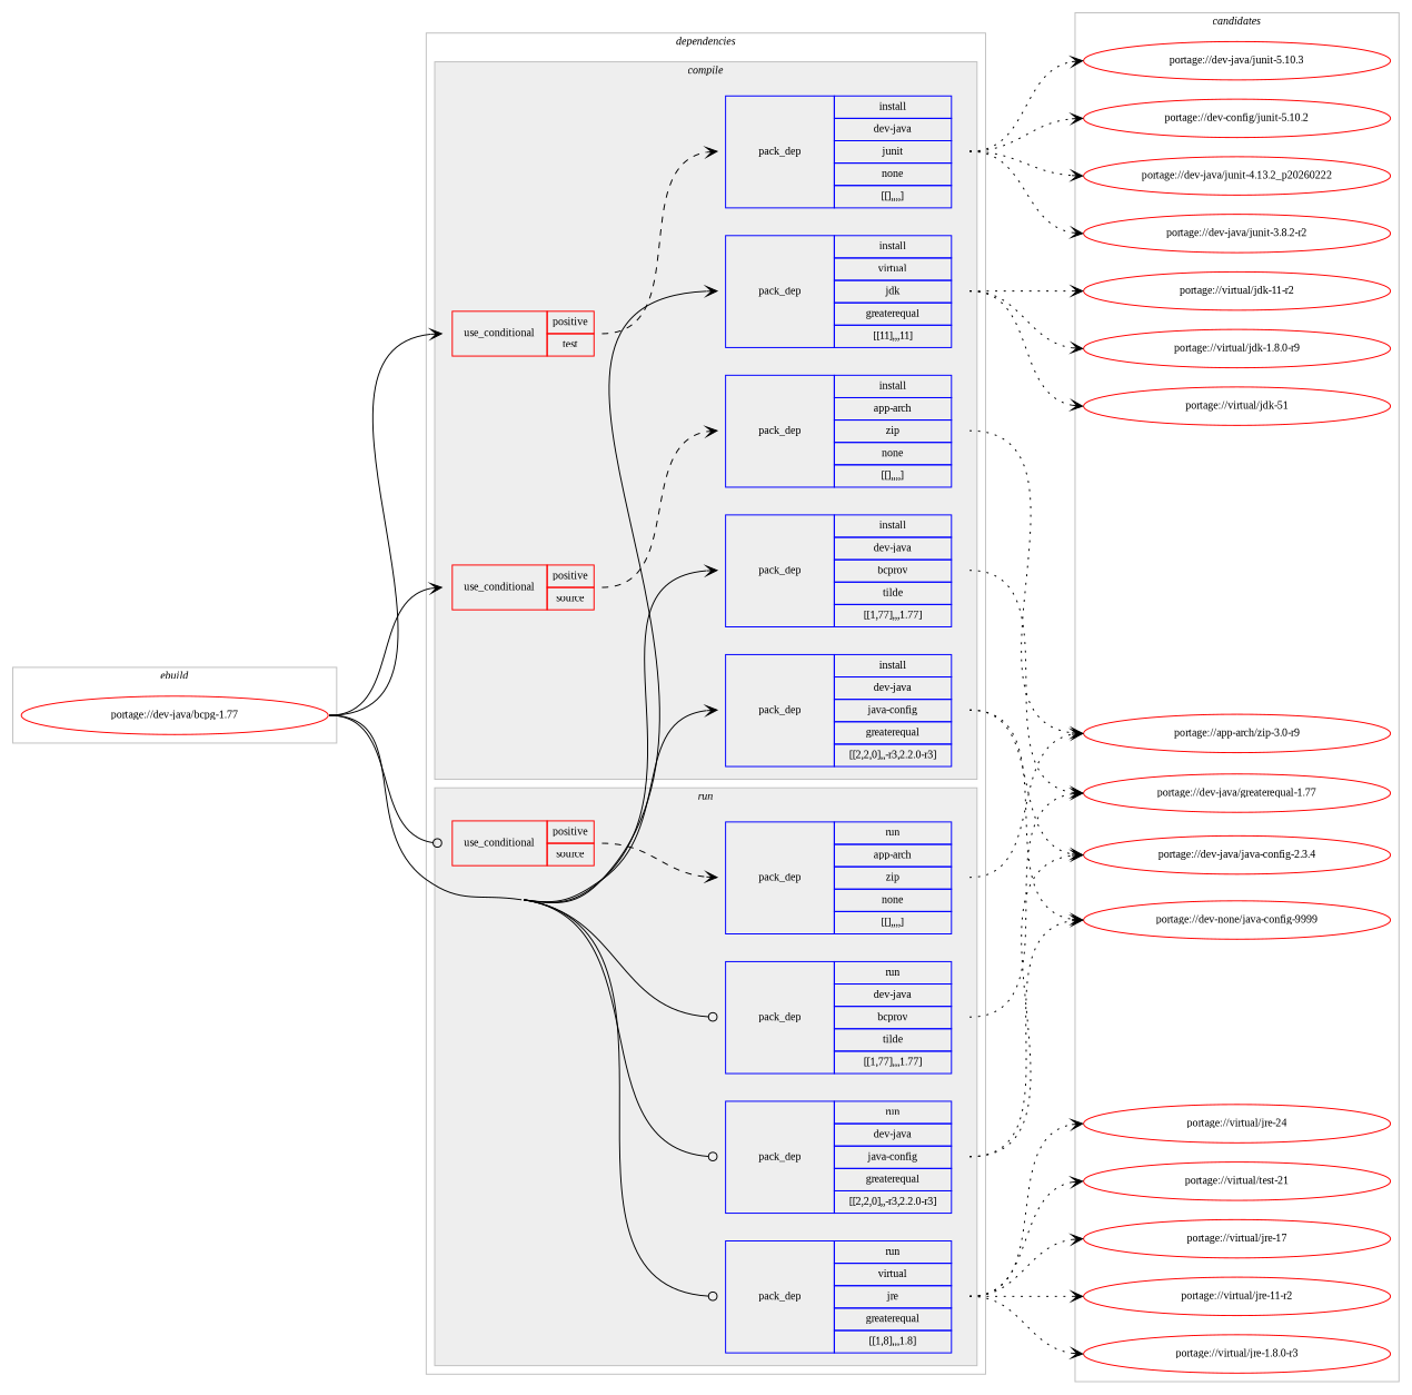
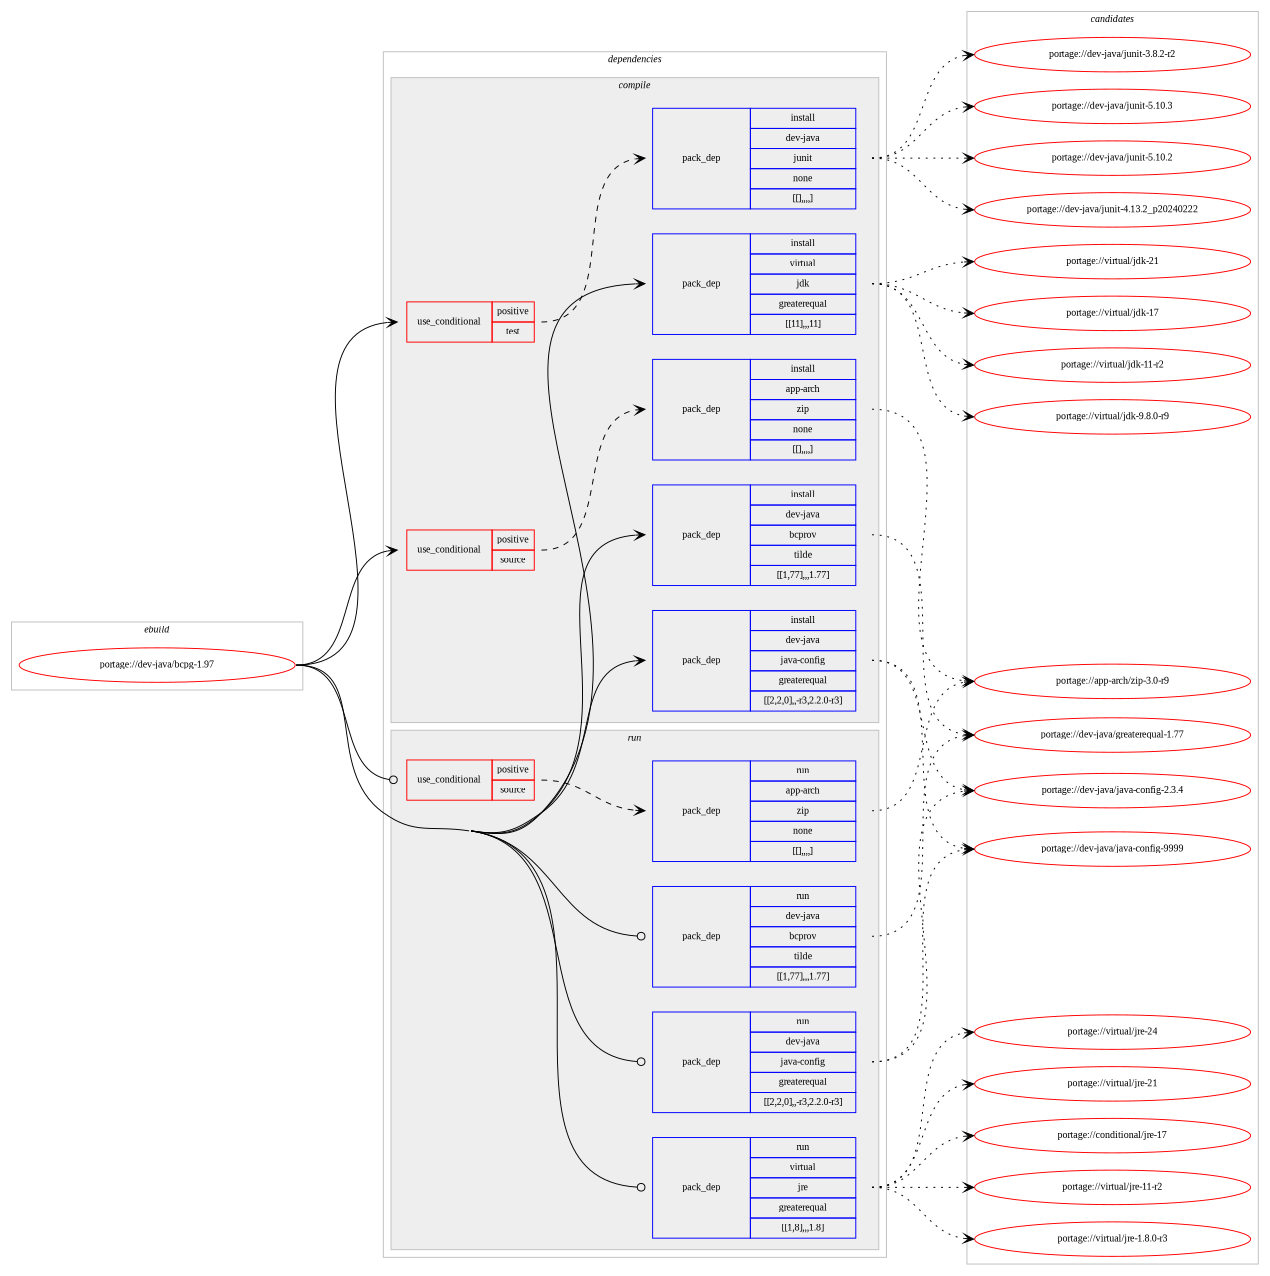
  digraph {
    compound=true
    concentrate=true
    fontname="Liberation Serif"
    fontsize=10
    newrank=true
    rankdir=LR
    ranksep=1.5
    node [color=red fontname="Liberation Serif" fontsize=10]
    edge [arrowhead=vee fontname="Liberation Serif" headport=w style=dotted tailport=e weight=100]
-   n1 [label="portage://dev-java/bcpg-1.77" width=4]
+   n1 [label="portage://dev-java/bcpg-1.97" width=4]
    n2 [color=blue label=<<TABLE BORDER="0" CELLBORDER="1" CELLSPACING="0" CELLPADDING="4" WIDTH="220"><TR><TD ROWSPAN="6" CELLPADDING="30">pack_dep</TD></TR><TR><TD WIDTH="110">install</TD></TR><TR><TD>app-arch</TD></TR><TR><TD>zip</TD></TR><TR><TD>none</TD></TR><TR><TD>[[],,,,]</TD></TR></TABLE>> shape=none]
    n3 [label=<<TABLE BORDER="0" CELLBORDER="1" CELLSPACING="0" CELLPADDING="4"><TR><TD ROWSPAN="3" CELLPADDING="10">use_conditional</TD></TR><TR><TD>positive</TD></TR><TR><TD>source</TD></TR></TABLE>> shape=none]
    n4 [color=blue label=<<TABLE BORDER="0" CELLBORDER="1" CELLSPACING="0" CELLPADDING="4" WIDTH="220"><TR><TD ROWSPAN="6" CELLPADDING="30">pack_dep</TD></TR><TR><TD WIDTH="110">install</TD></TR><TR><TD>dev-java</TD></TR><TR><TD>junit</TD></TR><TR><TD>none</TD></TR><TR><TD>[[],,,,]</TD></TR></TABLE>> shape=none]
    n5 [label=<<TABLE BORDER="0" CELLBORDER="1" CELLSPACING="0" CELLPADDING="4"><TR><TD ROWSPAN="3" CELLPADDING="10">use_conditional</TD></TR><TR><TD>positive</TD></TR><TR><TD>test</TD></TR></TABLE>> shape=none]
    n6 [color=blue label=<<TABLE BORDER="0" CELLBORDER="1" CELLSPACING="0" CELLPADDING="4" WIDTH="220"><TR><TD ROWSPAN="6" CELLPADDING="30">pack_dep</TD></TR><TR><TD WIDTH="110">install</TD></TR><TR><TD>dev-java</TD></TR><TR><TD>bcprov</TD></TR><TR><TD>tilde</TD></TR><TR><TD>[[1,77],,,1.77]</TD></TR></TABLE>> shape=none]
    n7 [color=blue label=<<TABLE BORDER="0" CELLBORDER="1" CELLSPACING="0" CELLPADDING="4" WIDTH="220"><TR><TD ROWSPAN="6" CELLPADDING="30">pack_dep</TD></TR><TR><TD WIDTH="110">install</TD></TR><TR><TD>dev-java</TD></TR><TR><TD>java-config</TD></TR><TR><TD>greaterequal</TD></TR><TR><TD>[[2,2,0],,-r3,2.2.0-r3]</TD></TR></TABLE>> shape=none]
    n8 [color=blue label=<<TABLE BORDER="0" CELLBORDER="1" CELLSPACING="0" CELLPADDING="4" WIDTH="220"><TR><TD ROWSPAN="6" CELLPADDING="30">pack_dep</TD></TR><TR><TD WIDTH="110">install</TD></TR><TR><TD>virtual</TD></TR><TR><TD>jdk</TD></TR><TR><TD>greaterequal</TD></TR><TR><TD>[[11],,,11]</TD></TR></TABLE>> shape=none]
    n9 [color=blue label=<<TABLE BORDER="0" CELLBORDER="1" CELLSPACING="0" CELLPADDING="4" WIDTH="220"><TR><TD ROWSPAN="6" CELLPADDING="30">pack_dep</TD></TR><TR><TD WIDTH="110">run</TD></TR><TR><TD>app-arch</TD></TR><TR><TD>zip</TD></TR><TR><TD>none</TD></TR><TR><TD>[[],,,,]</TD></TR></TABLE>> shape=none]
    n10 [label=<<TABLE BORDER="0" CELLBORDER="1" CELLSPACING="0" CELLPADDING="4"><TR><TD ROWSPAN="3" CELLPADDING="10">use_conditional</TD></TR><TR><TD>positive</TD></TR><TR><TD>source</TD></TR></TABLE>> shape=none]
    n11 [color=blue label=<<TABLE BORDER="0" CELLBORDER="1" CELLSPACING="0" CELLPADDING="4" WIDTH="220"><TR><TD ROWSPAN="6" CELLPADDING="30">pack_dep</TD></TR><TR><TD WIDTH="110">run</TD></TR><TR><TD>dev-java</TD></TR><TR><TD>bcprov</TD></TR><TR><TD>tilde</TD></TR><TR><TD>[[1,77],,,1.77]</TD></TR></TABLE>> shape=none]
    n12 [color=blue label=<<TABLE BORDER="0" CELLBORDER="1" CELLSPACING="0" CELLPADDING="4" WIDTH="220"><TR><TD ROWSPAN="6" CELLPADDING="30">pack_dep</TD></TR><TR><TD WIDTH="110">run</TD></TR><TR><TD>dev-java</TD></TR><TR><TD>java-config</TD></TR><TR><TD>greaterequal</TD></TR><TR><TD>[[2,2,0],,-r3,2.2.0-r3]</TD></TR></TABLE>> shape=none]
    n13 [color=blue label=<<TABLE BORDER="0" CELLBORDER="1" CELLSPACING="0" CELLPADDING="4" WIDTH="220"><TR><TD ROWSPAN="6" CELLPADDING="30">pack_dep</TD></TR><TR><TD WIDTH="110">run</TD></TR><TR><TD>virtual</TD></TR><TR><TD>jre</TD></TR><TR><TD>greaterequal</TD></TR><TR><TD>[[1,8],,,1.8]</TD></TR></TABLE>> shape=none]
    n14 [label="portage://app-arch/zip-3.0-r9" width=4]
    n15 [label="portage://dev-java/junit-5.10.3" width=4]
-   n16 [label="portage://dev-config/junit-5.10.2" width=4]
-   n17 [label="portage://dev-java/junit-4.13.2_p20260222" width=4]
+   n16 [label="portage://dev-java/junit-5.10.2" width=4]
+   n17 [label="portage://dev-java/junit-4.13.2_p20240222" width=4]
    n18 [label="portage://dev-java/junit-3.8.2-r2" width=4]
    n19 [label="portage://dev-java/greaterequal-1.77" width=4]
-   n20 [label="portage://dev-none/java-config-9999" width=4]
+   n20 [label="portage://dev-java/java-config-9999" width=4]
    n21 [label="portage://dev-java/java-config-2.3.4" width=4]
-   n22 [label="portage://virtual/jdk-51" width=4]
+   n22 [label="portage://virtual/jdk-21" width=4]
+   n23 [label="portage://virtual/jdk-17" width=4]
    n24 [label="portage://virtual/jdk-11-r2" width=4]
-   n25 [label="portage://virtual/jdk-1.8.0-r9" width=4]
+   n25 [label="portage://virtual/jdk-9.8.0-r9" width=4]
    n26 [label="portage://virtual/jre-24" width=4]
-   n27 [label="portage://virtual/test-21" width=4]
-   n28 [label="portage://virtual/jre-17" width=4]
+   n27 [label="portage://virtual/jre-21" width=4]
+   n28 [label="portage://conditional/jre-17" width=4]
    n29 [label="portage://virtual/jre-11-r2" width=4]
    n30 [label="portage://virtual/jre-1.8.0-r3" width=4]
    subgraph cluster_1 {
      color=gray
      label=<<i>ebuild</i>>
      n1
    }
    subgraph cluster_2 {
      color=gray
      label=<<i>dependencies</i>>
      subgraph cluster_3 {
        color=gray
        fillcolor="#eeeeee"
        label=<<i>compile</i>>
        style=filled
        subgraph sub_4 {
          color=gray
          fillcolor="#eeeeee"
          label=<<i>compile</i>>
          style=filled
          n3
          subgraph sub_5 {
            color=gray
            fillcolor="#eeeeee"
            label=<<i>compile</i>>
            style=filled
            n2
          }
        }
        subgraph sub_6 {
          color=gray
          fillcolor="#eeeeee"
          label=<<i>compile</i>>
          style=filled
          n5
          subgraph sub_7 {
            color=gray
            fillcolor="#eeeeee"
            label=<<i>compile</i>>
            style=filled
            n4
          }
        }
        subgraph sub_8 {
          color=gray
          fillcolor="#eeeeee"
          label=<<i>compile</i>>
          style=filled
          n6
        }
        subgraph sub_9 {
          color=gray
          fillcolor="#eeeeee"
          label=<<i>compile</i>>
          style=filled
          n7
        }
        subgraph sub_10 {
          color=gray
          fillcolor="#eeeeee"
          label=<<i>compile</i>>
          style=filled
          n8
        }
      }
      subgraph cluster_11 {
        color=gray
        fillcolor="#eeeeee"
        label=<<i>compile and run</i>>
        style=filled
      }
      subgraph cluster_12 {
        color=gray
        fillcolor="#eeeeee"
        label=<<i>run</i>>
        style=filled
        subgraph sub_13 {
          color=gray
          fillcolor="#eeeeee"
          label=<<i>run</i>>
          style=filled
          n10
          subgraph sub_14 {
            color=gray
            fillcolor="#eeeeee"
            label=<<i>run</i>>
            style=filled
            n9
          }
        }
        subgraph sub_15 {
          color=gray
          fillcolor="#eeeeee"
          label=<<i>run</i>>
          style=filled
          n11
        }
        subgraph sub_16 {
          color=gray
          fillcolor="#eeeeee"
          label=<<i>run</i>>
          style=filled
          n12
        }
        subgraph sub_17 {
          color=gray
          fillcolor="#eeeeee"
          label=<<i>run</i>>
          style=filled
          n13
        }
      }
    }
    subgraph cluster_18 {
      color=gray
      label=<<i>candidates</i>>
      rank=same
      subgraph sub_19 {
        color=black
        label=<<i>candidates</i>>
        nodesep=1
        rank=same
        n14
      }
      subgraph sub_20 {
        color=black
        label=<<i>candidates</i>>
        nodesep=1
        rank=same
        n15
        n16
        n17
        n18
      }
      subgraph sub_21 {
        color=black
        label=<<i>candidates</i>>
        nodesep=1
        rank=same
        n19
      }
      subgraph sub_22 {
        color=black
        label=<<i>candidates</i>>
        nodesep=1
        rank=same
        n20
        n21
      }
      subgraph sub_23 {
        color=black
        label=<<i>candidates</i>>
        nodesep=1
        rank=same
        n22
+       n23
        n24
        n25
      }
      subgraph sub_24 {
        color=black
        label=<<i>candidates</i>>
        nodesep=1
        rank=same
        n14
      }
      subgraph sub_25 {
        color=black
        label=<<i>candidates</i>>
        nodesep=1
        rank=same
        n19
      }
      subgraph sub_26 {
        color=black
        label=<<i>candidates</i>>
        nodesep=1
        rank=same
        n20
        n21
      }
      subgraph sub_27 {
        color=black
        label=<<i>candidates</i>>
        nodesep=1
        rank=same
        n26
        n27
        n28
        n29
        n30
      }
    }
    n1 -> n3 [style=solid weight=20]
    n1 -> n5 [style=solid weight=20]
    n1 -> n6 [style=solid weight=20]
    n1 -> n7 [style=solid weight=20]
    n1 -> n8 [style=solid weight=20]
    n1 -> n10 [arrowhead=odot style=solid weight=20]
    n1 -> n11 [arrowhead=odot style=solid weight=20]
    n1 -> n12 [arrowhead=odot style=solid weight=20]
    n1 -> n13 [arrowhead=odot style=solid weight=20]
    n2 -> n14
    n3 -> n2 [style=dashed weight=20]
    n4 -> n15
    n4 -> n16
    n4 -> n17
    n4 -> n18
    n5 -> n4 [style=dashed weight=20]
    n6 -> n19
    n7 -> n20
    n7 -> n21
    n8 -> n22
+   n8 -> n23
    n8 -> n24
    n8 -> n25
    n9 -> n14
    n10 -> n9 [style=dashed weight=20]
    n11 -> n19
    n12 -> n20
    n12 -> n21
    n13 -> n26
    n13 -> n27
    n13 -> n28
    n13 -> n29
    n13 -> n30
  }
